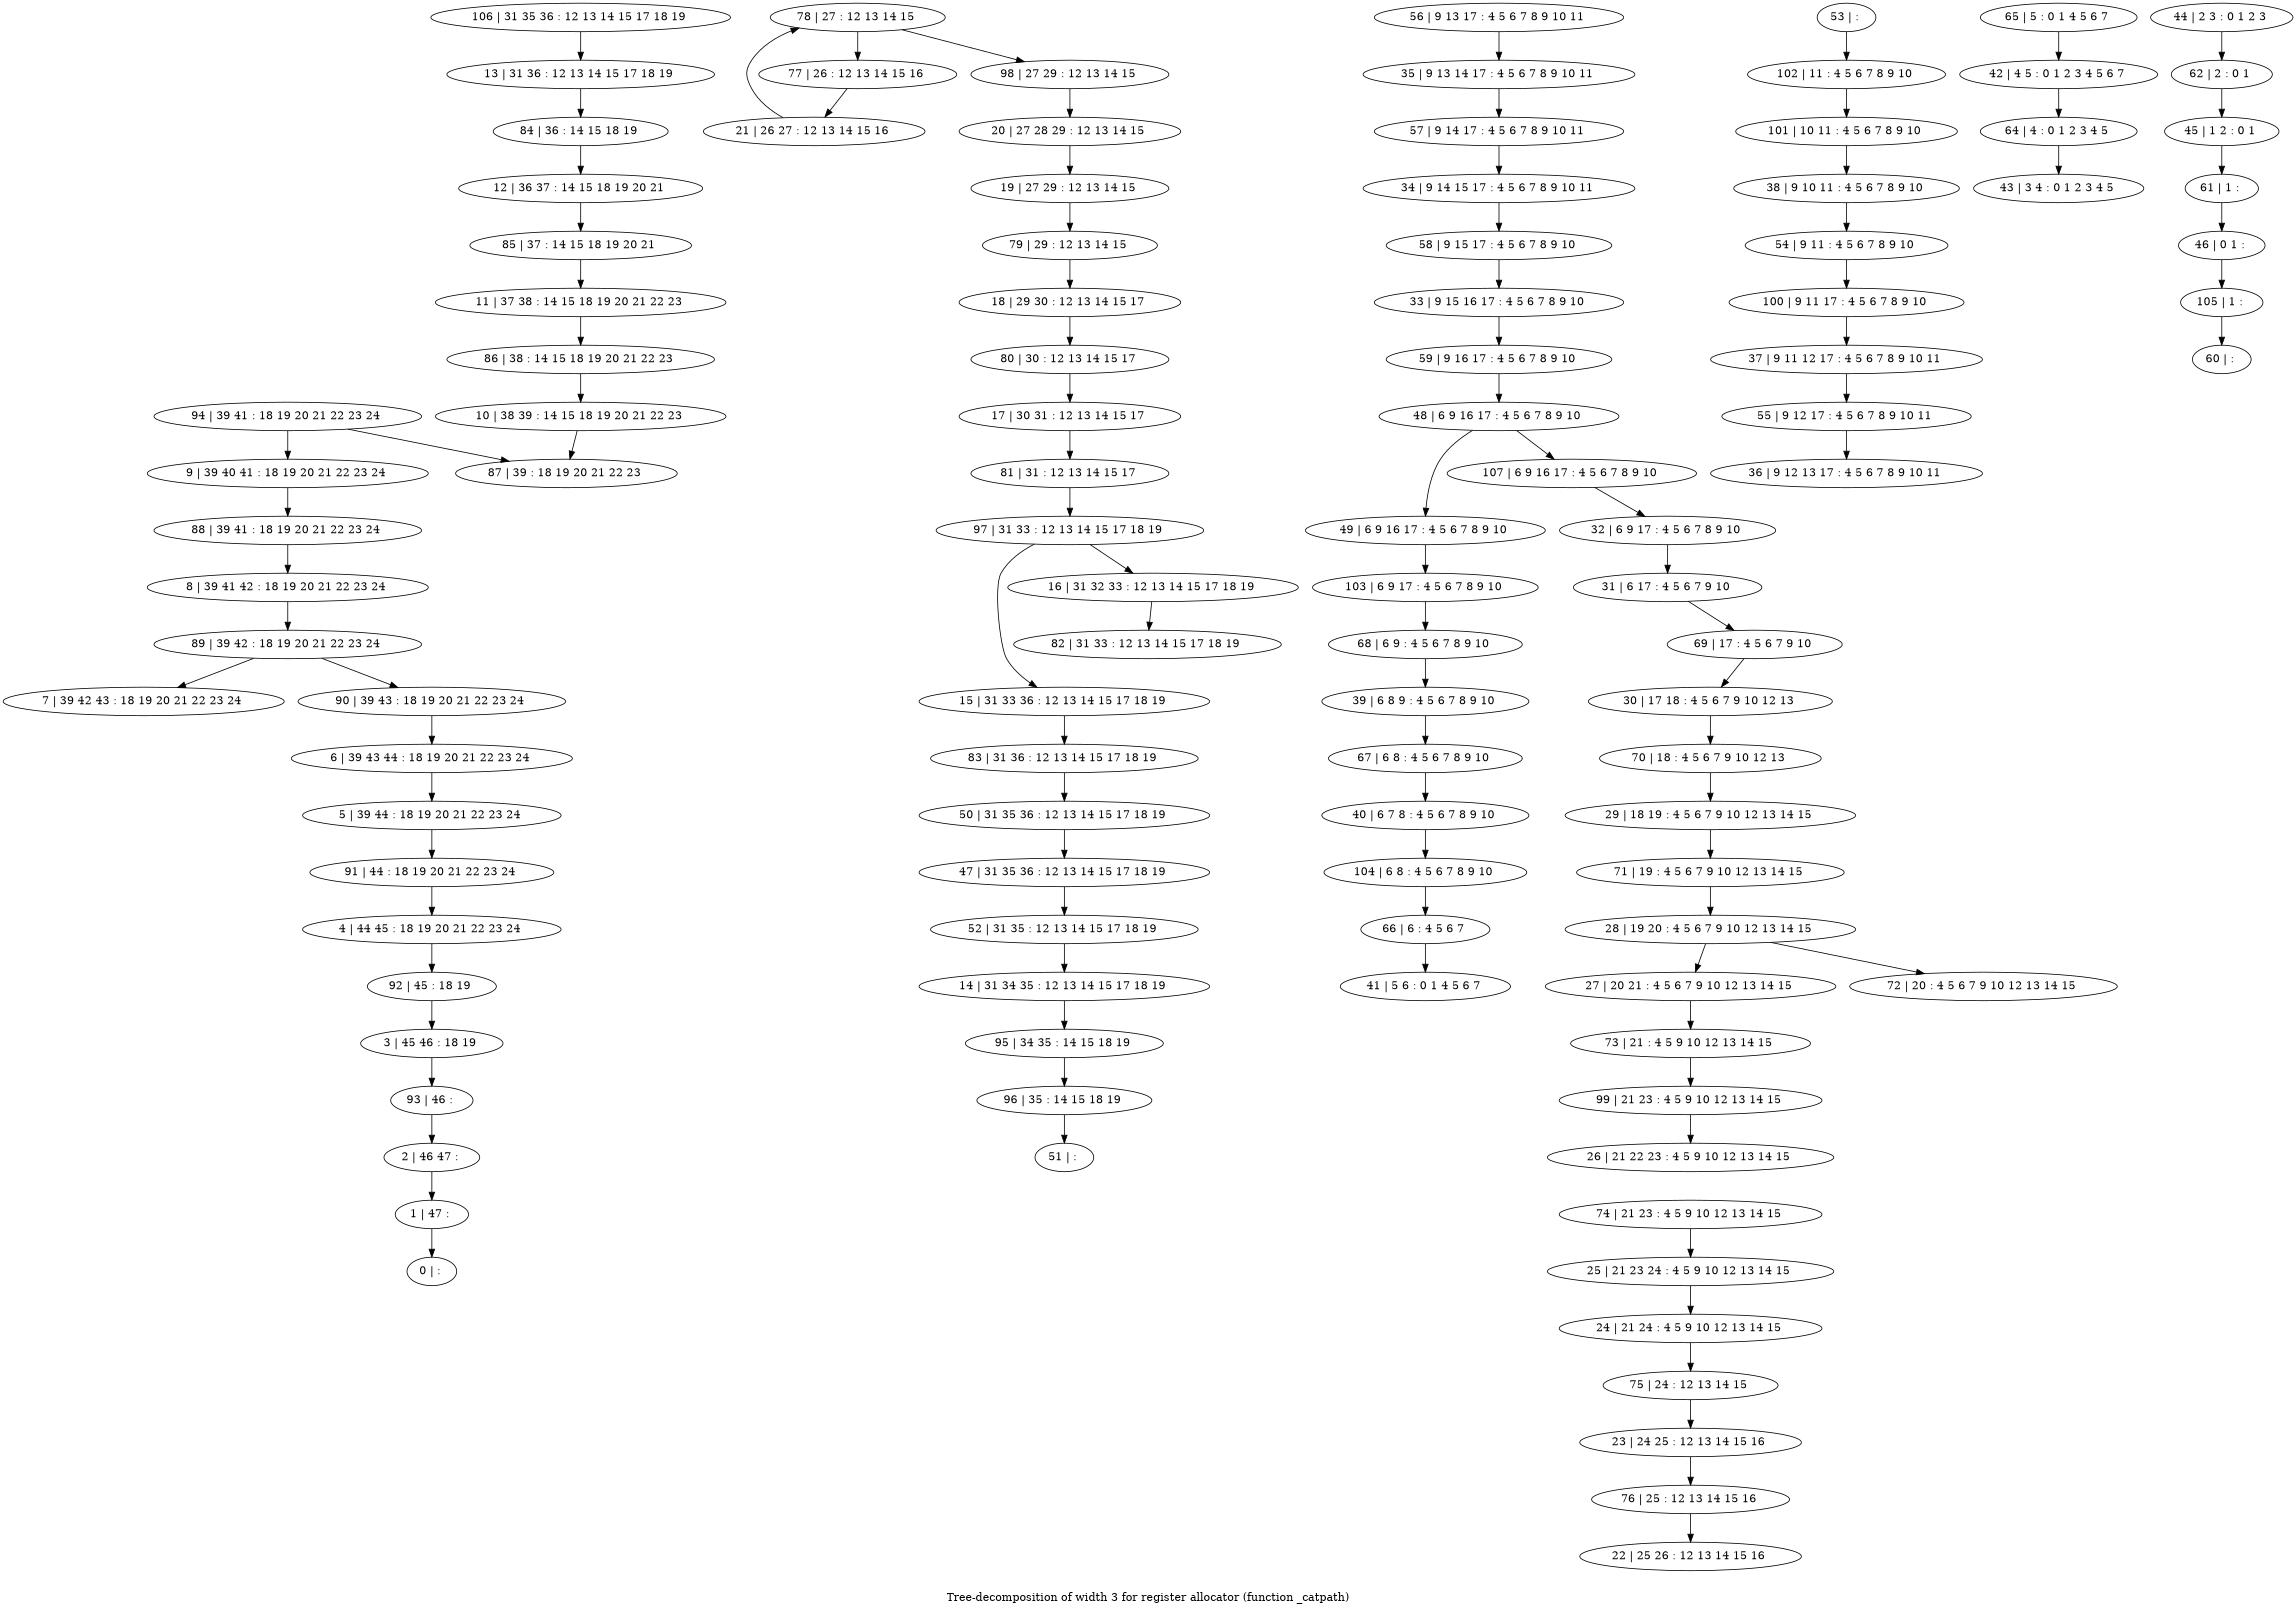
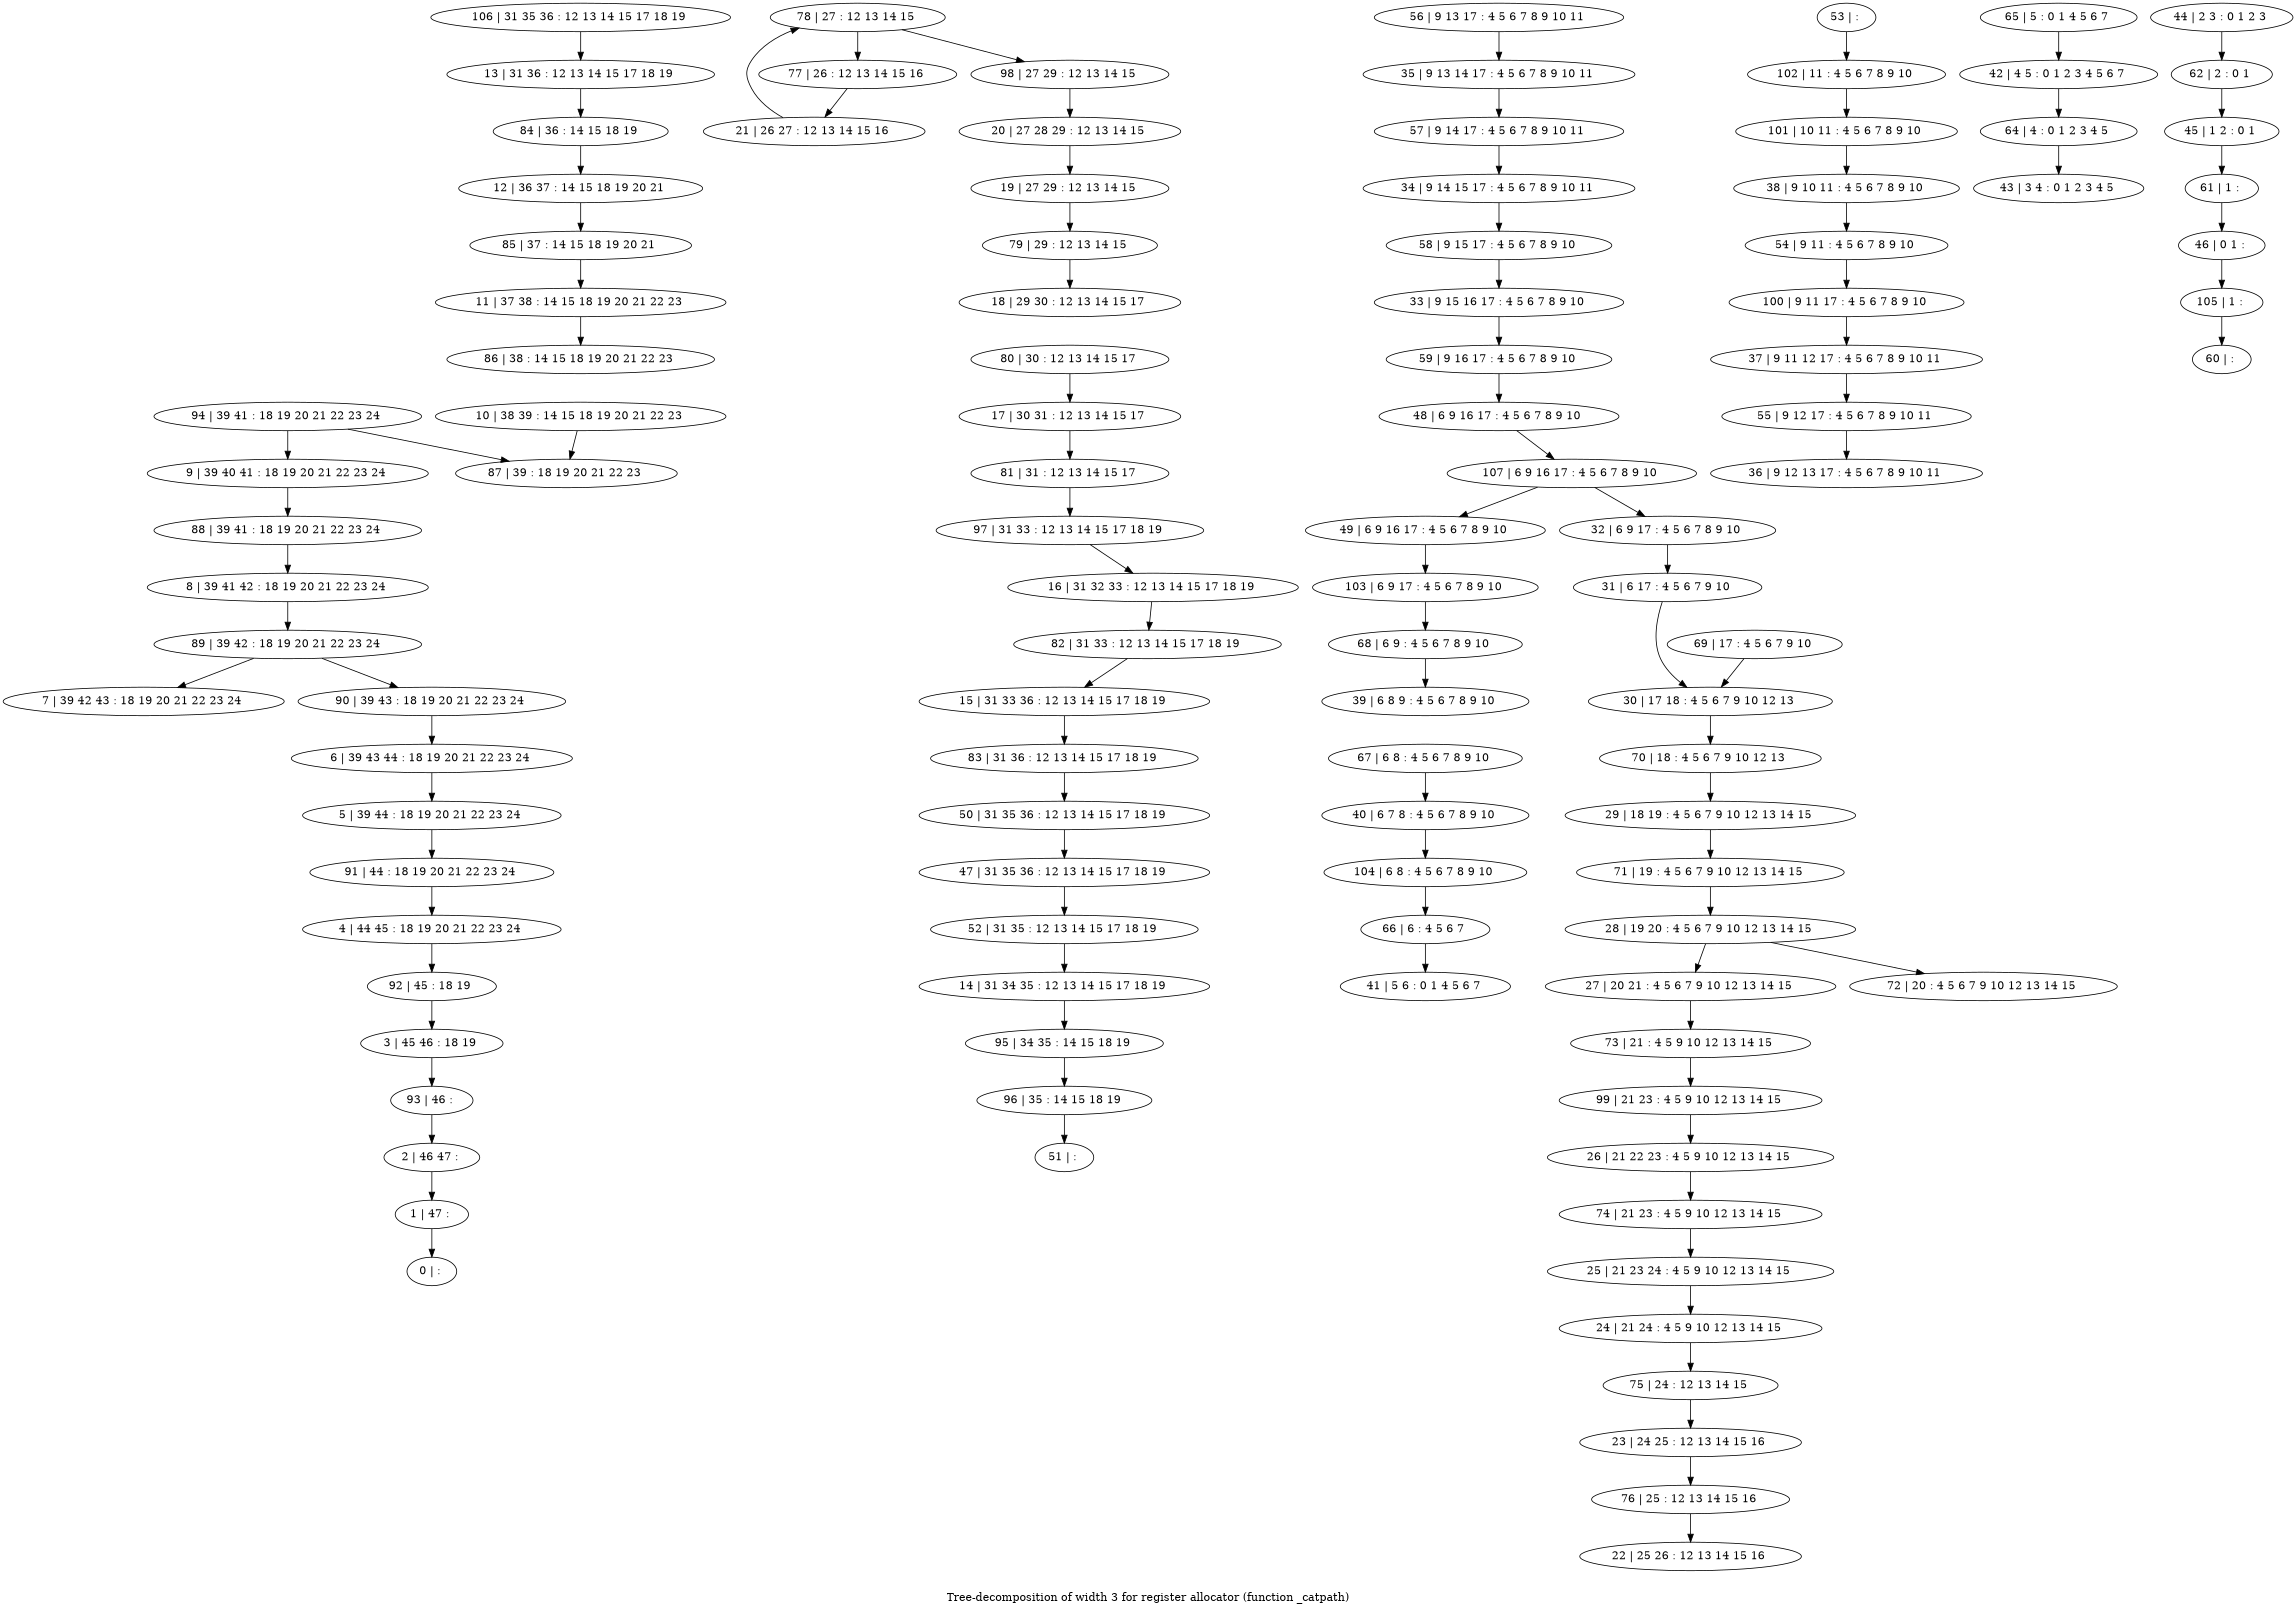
  digraph {
    label="Tree-decomposition of width 3 for register allocator (function _catpath)"
    n1 [label="0 | : "]
    n2 [label="1 | 47 : "]
    n3 [label="2 | 46 47 : "]
    n4 [label="3 | 45 46 : 18 19 "]
    n5 [label="93 | 46 : "]
    n6 [label="4 | 44 45 : 18 19 20 21 22 23 24 "]
    n7 [label="92 | 45 : 18 19 "]
    n8 [label="5 | 39 44 : 18 19 20 21 22 23 24 "]
    n9 [label="91 | 44 : 18 19 20 21 22 23 24 "]
    n10 [label="6 | 39 43 44 : 18 19 20 21 22 23 24 "]
    n11 [label="7 | 39 42 43 : 18 19 20 21 22 23 24 "]
    n12 [label="90 | 39 43 : 18 19 20 21 22 23 24 "]
    n13 [label="8 | 39 41 42 : 18 19 20 21 22 23 24 "]
    n14 [label="89 | 39 42 : 18 19 20 21 22 23 24 "]
    n15 [label="9 | 39 40 41 : 18 19 20 21 22 23 24 "]
    n16 [label="88 | 39 41 : 18 19 20 21 22 23 24 "]
    n17 [label="10 | 38 39 : 14 15 18 19 20 21 22 23 "]
    n18 [label="87 | 39 : 18 19 20 21 22 23 "]
    n19 [label="11 | 37 38 : 14 15 18 19 20 21 22 23 "]
    n20 [label="86 | 38 : 14 15 18 19 20 21 22 23 "]
    n21 [label="12 | 36 37 : 14 15 18 19 20 21 "]
    n22 [label="85 | 37 : 14 15 18 19 20 21 "]
    n23 [label="13 | 31 36 : 12 13 14 15 17 18 19 "]
    n24 [label="84 | 36 : 14 15 18 19 "]
    n25 [label="14 | 31 34 35 : 12 13 14 15 17 18 19 "]
    n26 [label="95 | 34 35 : 14 15 18 19 "]
    n27 [label="96 | 35 : 14 15 18 19 "]
    n28 [label="15 | 31 33 36 : 12 13 14 15 17 18 19 "]
    n29 [label="83 | 31 36 : 12 13 14 15 17 18 19 "]
    n30 [label="50 | 31 35 36 : 12 13 14 15 17 18 19 "]
    n31 [label="16 | 31 32 33 : 12 13 14 15 17 18 19 "]
    n32 [label="82 | 31 33 : 12 13 14 15 17 18 19 "]
    n33 [label="17 | 30 31 : 12 13 14 15 17 "]
    n34 [label="81 | 31 : 12 13 14 15 17 "]
    n35 [label="97 | 31 33 : 12 13 14 15 17 18 19 "]
    n36 [label="18 | 29 30 : 12 13 14 15 17 "]
    n37 [label="80 | 30 : 12 13 14 15 17 "]
    n38 [label="19 | 27 29 : 12 13 14 15 "]
    n39 [label="79 | 29 : 12 13 14 15 "]
    n40 [label="20 | 27 28 29 : 12 13 14 15 "]
    n41 [label="21 | 26 27 : 12 13 14 15 16 "]
    n42 [label="78 | 27 : 12 13 14 15 "]
    n43 [label="77 | 26 : 12 13 14 15 16 "]
    n44 [label="98 | 27 29 : 12 13 14 15 "]
    n45 [label="22 | 25 26 : 12 13 14 15 16 "]
    n46 [label="23 | 24 25 : 12 13 14 15 16 "]
    n47 [label="76 | 25 : 12 13 14 15 16 "]
    n48 [label="24 | 21 24 : 4 5 9 10 12 13 14 15 "]
    n49 [label="75 | 24 : 12 13 14 15 "]
    n50 [label="25 | 21 23 24 : 4 5 9 10 12 13 14 15 "]
    n51 [label="26 | 21 22 23 : 4 5 9 10 12 13 14 15 "]
    n52 [label="74 | 21 23 : 4 5 9 10 12 13 14 15 "]
    n53 [label="27 | 20 21 : 4 5 6 7 9 10 12 13 14 15 "]
    n54 [label="73 | 21 : 4 5 9 10 12 13 14 15 "]
    n55 [label="99 | 21 23 : 4 5 9 10 12 13 14 15 "]
    n56 [label="28 | 19 20 : 4 5 6 7 9 10 12 13 14 15 "]
    n57 [label="72 | 20 : 4 5 6 7 9 10 12 13 14 15 "]
    n58 [label="29 | 18 19 : 4 5 6 7 9 10 12 13 14 15 "]
    n59 [label="71 | 19 : 4 5 6 7 9 10 12 13 14 15 "]
    n60 [label="30 | 17 18 : 4 5 6 7 9 10 12 13 "]
    n61 [label="70 | 18 : 4 5 6 7 9 10 12 13 "]
    n62 [label="31 | 6 17 : 4 5 6 7 9 10 "]
    n63 [label="69 | 17 : 4 5 6 7 9 10 "]
    n64 [label="32 | 6 9 17 : 4 5 6 7 8 9 10 "]
    n65 [label="33 | 9 15 16 17 : 4 5 6 7 8 9 10 "]
    n66 [label="59 | 9 16 17 : 4 5 6 7 8 9 10 "]
    n67 [label="48 | 6 9 16 17 : 4 5 6 7 8 9 10 "]
    n68 [label="34 | 9 14 15 17 : 4 5 6 7 8 9 10 11 "]
    n69 [label="58 | 9 15 17 : 4 5 6 7 8 9 10 "]
    n70 [label="35 | 9 13 14 17 : 4 5 6 7 8 9 10 11 "]
    n71 [label="57 | 9 14 17 : 4 5 6 7 8 9 10 11 "]
    n72 [label="36 | 9 12 13 17 : 4 5 6 7 8 9 10 11 "]
    n73 [label="56 | 9 13 17 : 4 5 6 7 8 9 10 11 "]
    n74 [label="37 | 9 11 12 17 : 4 5 6 7 8 9 10 11 "]
    n75 [label="55 | 9 12 17 : 4 5 6 7 8 9 10 11 "]
    n76 [label="38 | 9 10 11 : 4 5 6 7 8 9 10 "]
    n77 [label="54 | 9 11 : 4 5 6 7 8 9 10 "]
    n78 [label="100 | 9 11 17 : 4 5 6 7 8 9 10 "]
    n79 [label="39 | 6 8 9 : 4 5 6 7 8 9 10 "]
    n80 [label="67 | 6 8 : 4 5 6 7 8 9 10 "]
    n81 [label="40 | 6 7 8 : 4 5 6 7 8 9 10 "]
    n82 [label="104 | 6 8 : 4 5 6 7 8 9 10 "]
    n83 [label="66 | 6 : 4 5 6 7 "]
    n84 [label="41 | 5 6 : 0 1 4 5 6 7 "]
    n85 [label="65 | 5 : 0 1 4 5 6 7 "]
    n86 [label="42 | 4 5 : 0 1 2 3 4 5 6 7 "]
    n87 [label="64 | 4 : 0 1 2 3 4 5 "]
    n88 [label="43 | 3 4 : 0 1 2 3 4 5 "]
    n89 [label="44 | 2 3 : 0 1 2 3 "]
    n90 [label="62 | 2 : 0 1 "]
    n91 [label="45 | 1 2 : 0 1 "]
    n92 [label="61 | 1 : "]
    n93 [label="46 | 0 1 : "]
    n94 [label="105 | 1 : "]
    n95 [label="60 | : "]
    n96 [label="47 | 31 35 36 : 12 13 14 15 17 18 19 "]
    n97 [label="52 | 31 35 : 12 13 14 15 17 18 19 "]
    n98 [label="49 | 6 9 16 17 : 4 5 6 7 8 9 10 "]
    n99 [label="107 | 6 9 16 17 : 4 5 6 7 8 9 10 "]
    n100 [label="103 | 6 9 17 : 4 5 6 7 8 9 10 "]
    n101 [label="68 | 6 9 : 4 5 6 7 8 9 10 "]
    n102 [label="106 | 31 35 36 : 12 13 14 15 17 18 19 "]
    n103 [label="51 | : "]
    n104 [label="53 | : "]
    n105 [label="102 | 11 : 4 5 6 7 8 9 10 "]
    n106 [label="101 | 10 11 : 4 5 6 7 8 9 10 "]
    n107 [label="94 | 39 41 : 18 19 20 21 22 23 24 "]
    n2 -> n1
    n3 -> n2
    n4 -> n5
    n5 -> n3
    n6 -> n7
    n7 -> n4
    n8 -> n9
    n9 -> n6
    n10 -> n8
    n12 -> n10
    n13 -> n14
    n14 -> n11
    n14 -> n12
    n15 -> n16
    n16 -> n13
    n17 -> n18
    n19 -> n20
-   n20 -> n17
    n21 -> n22
    n22 -> n19
    n23 -> n24
    n24 -> n21
    n25 -> n26
    n26 -> n27
    n27 -> n103
    n28 -> n29
    n29 -> n30
    n30 -> n96
    n31 -> n32
-   n35 -> n28
+   n32 -> n28
    n33 -> n34
    n34 -> n35
    n35 -> n31
-   n36 -> n37
    n37 -> n33
    n38 -> n39
    n39 -> n36
    n40 -> n38
    n41 -> n42
    n42 -> n43
    n42 -> n44
    n43 -> n41
    n44 -> n40
    n46 -> n47
    n47 -> n45
    n48 -> n49
    n49 -> n46
    n50 -> n48
+   n51 -> n52
    n52 -> n50
    n53 -> n54
    n54 -> n55
    n55 -> n51
    n56 -> n53
    n56 -> n57
    n58 -> n59
    n59 -> n56
    n60 -> n61
    n61 -> n58
-   n62 -> n63
+   n62 -> n60
    n63 -> n60
    n64 -> n62
    n65 -> n66
    n66 -> n67
-   n67 -> n98
+   n99 -> n98
    n67 -> n99
    n68 -> n69
    n69 -> n65
    n70 -> n71
    n71 -> n68
    n73 -> n70
    n74 -> n75
    n75 -> n72
    n76 -> n77
    n77 -> n78
    n78 -> n74
-   n79 -> n80
    n80 -> n81
    n81 -> n82
    n82 -> n83
    n83 -> n84
    n85 -> n86
    n86 -> n87
    n87 -> n88
    n89 -> n90
    n90 -> n91
    n91 -> n92
    n92 -> n93
    n93 -> n94
    n94 -> n95
    n96 -> n97
    n97 -> n25
    n98 -> n100
    n99 -> n64
    n100 -> n101
    n101 -> n79
    n102 -> n23
    n104 -> n105
    n105 -> n106
    n106 -> n76
    n107 -> n15
    n107 -> n18
  }
